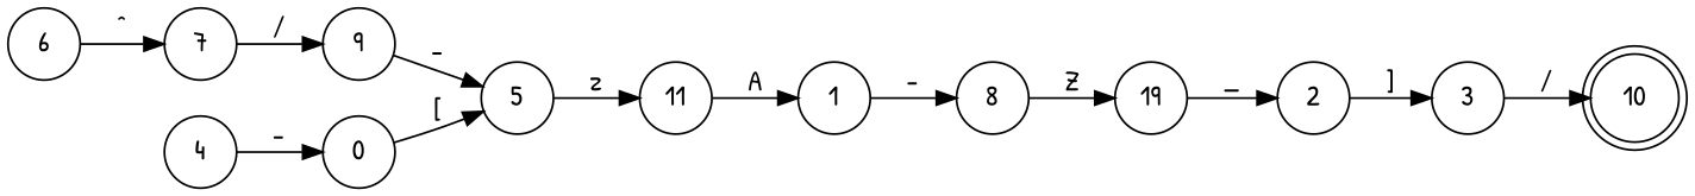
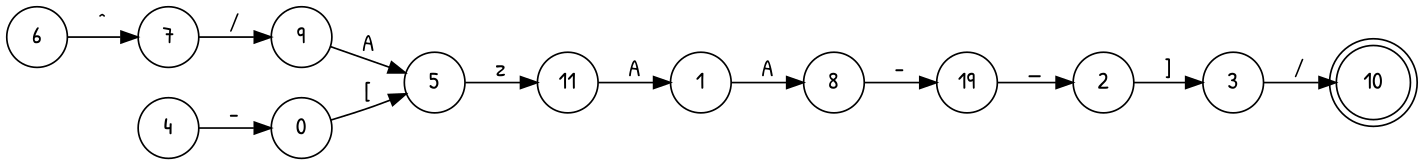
  digraph {
    fontname="Patrick Hand"
    rankdir=LR
    node [fontname="Patrick Hand" shape=circle]
    edge [fontname="Patrick Hand"]
    0
    5
    6
    7
    9
    1
    8
    n8 [label=19]
    2
    3
    10 [shape=doublecircle]
    4
    11
    0 -> 5 [label="["]
    5 -> 11 [label=z]
    6 -> 7 [label="^"]
    7 -> 9 [label="/"]
-   9 -> 5 [label="-"]
-   1 -> 8 [label="-"]
-   8 -> n8 [label=Z]
+   9 -> 5 [label=A]
+   1 -> 8 [label=A]
+   8 -> n8 [label="-"]
    n8 -> 2 [label=_]
    2 -> 3 [label="]"]
    3 -> 10 [label="/"]
    4 -> 0 [label="-"]
    11 -> 1 [label=A]
  }
